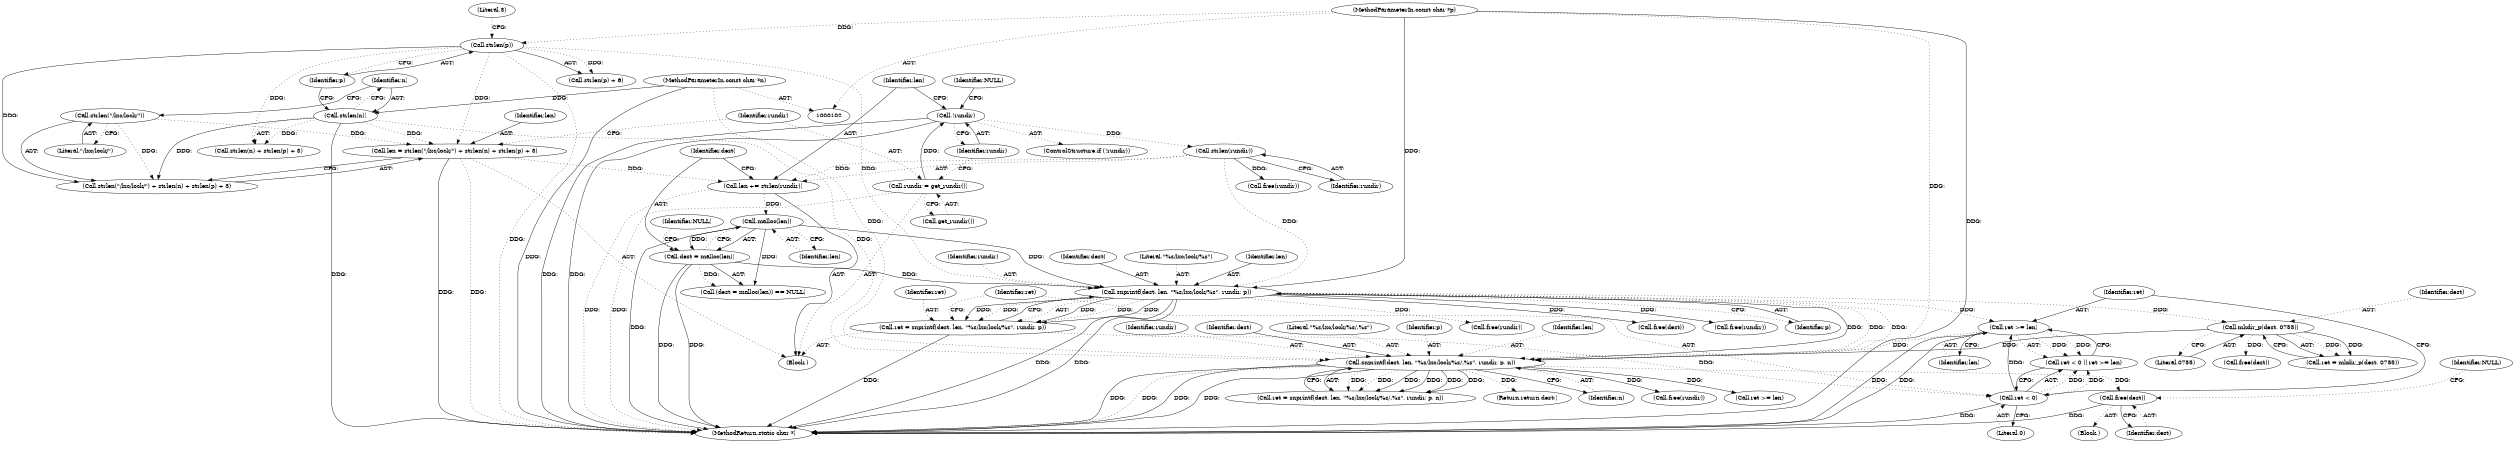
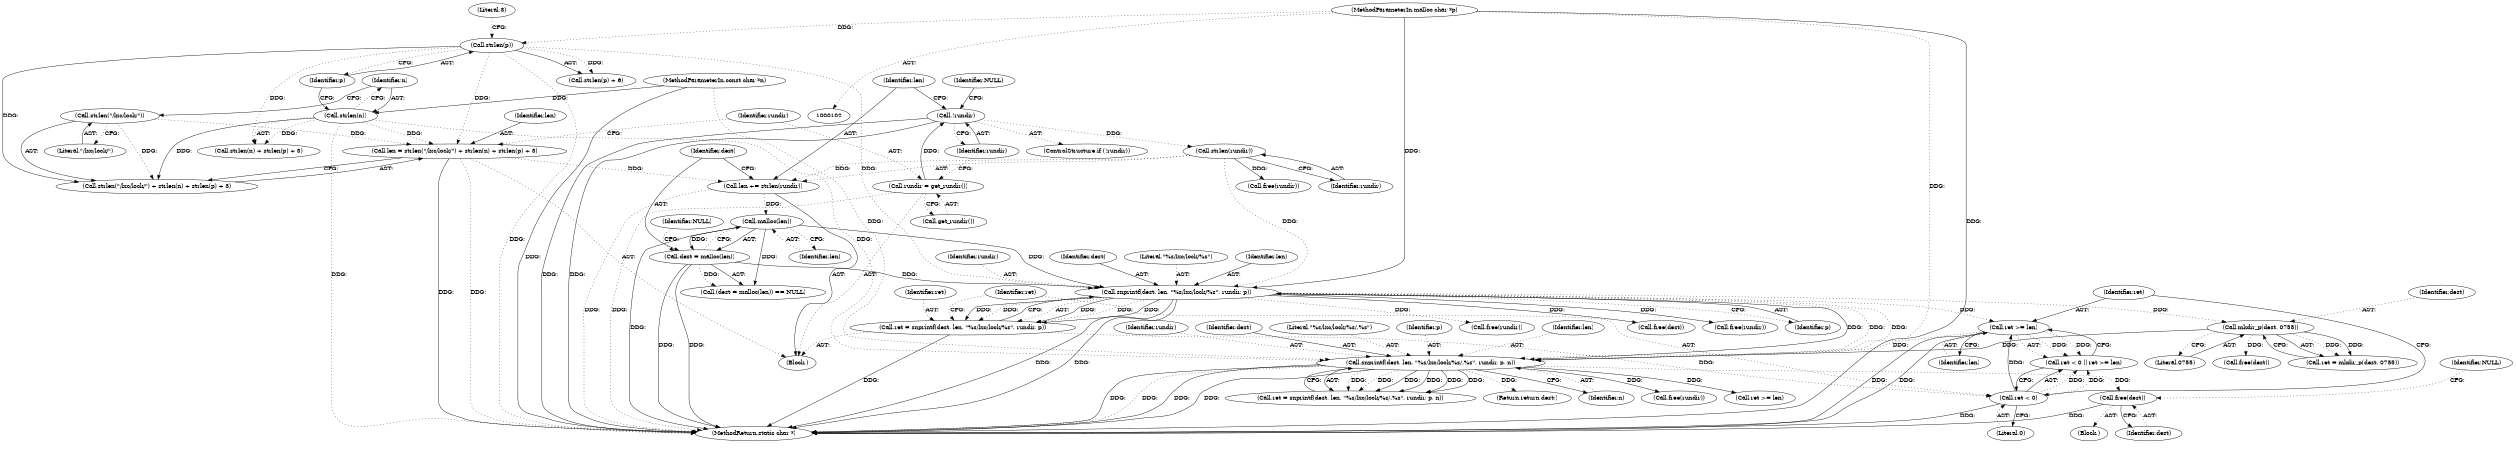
  digraph {
    edge [style=solid]
    n1 [label="(Call,free(dest))"]
    n2 [label="(Identifier,dest)"]
    n3 [label="(Block,)"]
    n4 [label="(MethodReturn,static char *)"]
    n5 [label="(Call,snprintf(dest, len, \"%s/lxc/lock/%s/.%s\", rundir, p, n))"]
    n6 [label="(Call,ret >= len)"]
    n7 [label="(Call,ret = snprintf(dest, len, \"%s/lxc/lock/%s/.%s\", rundir, p, n))"]
    n8 [label="(Return,return dest;)"]
    n9 [label="(Identifier,n)"]
    n10 [label="(Call,free(rundir))"]
    n11 [label="(Call,mkdir_p(dest, 0755))"]
    n12 [label="(Call,free(dest))"]
    n13 [label="(Call,ret = mkdir_p(dest, 0755))"]
    n14 [label="(Literal,0755)"]
    n15 [label="(Call,snprintf(dest, len, \"%s/lxc/lock/%s\", rundir, p))"]
    n16 [label="(Call,ret >= len)"]
    n17 [label="(Call,ret = snprintf(dest, len, \"%s/lxc/lock/%s\", rundir, p))"]
    n18 [label="(Call,free(rundir))"]
    n19 [label="(Call,free(dest))"]
    n20 [label="(Call,free(rundir))"]
    n21 [label="(Identifier,p)"]
    n22 [label="(Identifier,len)"]
    n23 [label="(Call,ret < 0 || ret >= len)"]
    n24 [label="(Block,)"]
    n25 [label="(Call,ret < 0)"]
    n26 [label="(Call,dest = malloc(len))"]
    n27 [label="(Call,malloc(len))"]
    n28 [label="(Call,(dest = malloc(len)) == NULL)"]
    n29 [label="(Identifier,len)"]
    n30 [label="(Call,len += strlen(rundir))"]
    n31 [label="(Call,strlen(rundir))"]
    n32 [label="(Call,free(rundir))"]
    n33 [label="(Identifier,rundir)"]
    n34 [label="(Call,!rundir)"]
    n35 [label="(Identifier,rundir)"]
    n36 [label="(ControlStructure,if (!rundir))"]
    n37 [label="(Call,rundir = get_rundir())"]
    n38 [label="(Call,get_rundir())"]
    n39 [label="(Call,len = strlen(\"/lxc/lock/\") + strlen(n) + strlen(p) + 3)"]
    n40 [label="(Call,strlen(\"/lxc/lock/\") + strlen(n) + strlen(p) + 3)"]
    n41 [label="(Call,strlen(\"/lxc/lock/\"))"]
    n42 [label="(Literal,\"/lxc/lock/\")"]
    n43 [label="(Call,strlen(n))"]
    n44 [label="(Identifier,n)"]
    n45 [label="(Call,strlen(n) + strlen(p) + 3)"]
    n46 [label="(MethodParameterIn,const char *n)"]
    1000102
    n48 [label="(Call,strlen(p))"]
    n49 [label="(Call,strlen(p) + 6)"]
    n50 [label="(Identifier,p)"]
-   n51 [label="(MethodParameterIn,const char *p)"]
+   n51 [label="(MethodParameterIn,malloc char *p)"]
    n52 [label="(Literal,0)"]
    n53 [label="(Identifier,NULL)"]
    n54 [label="(Identifier,len)"]
    n55 [label="(Identifier,NULL)"]
    n56 [label="(Identifier,rundir)"]
    n57 [label="(Identifier,dest)"]
    n58 [label="(Identifier,ret)"]
    n59 [label="(Identifier,dest)"]
    n60 [label="(Literal,\"%s/lxc/lock/%s/.%s\")"]
    n61 [label="(Identifier,NULL)"]
    n62 [label="(Literal,\"%s/lxc/lock/%s\")"]
    n63 [label="(Identifier,dest)"]
    n64 [label="(Identifier,len)"]
    n65 [label="(Identifier,rundir)"]
    n66 [label="(Identifier,ret)"]
    n67 [label="(Identifier,rundir)"]
    n68 [label="(Identifier,p)"]
    n69 [label="(Identifier,ret)"]
    n70 [label="(Identifier,len)"]
    n71 [label="(Literal,3)"]
    n72 [label="(Identifier,len)"]
    n73 [label="(Identifier,dest)"]
    n1 -> n2 [label="CFG: "]
    n1 -> n3 [label="AST: " style=dotted]
    n1 -> n4 [label="DDG: "]
    n2 -> n1 [label="AST: " style=dotted]
    n5 -> n1 [label="DDG: " style=dotted]
    n5 -> n4 [label="DDG: "]
    n5 -> n4 [label="DDG: " style=dotted]
    n5 -> n4 [label="DDG: "]
    n5 -> n4 [label="DDG: "]
    n5 -> n6 [label="DDG: "]
    n5 -> n7 [label="AST: "]
    n5 -> n7 [label="DDG: " style=dotted]
    n5 -> n7 [label="DDG: " style=dotted]
    n5 -> n7 [label="DDG: "]
    n5 -> n7 [label="DDG: "]
    n5 -> n7 [label="DDG: "]
    n5 -> n7 [label="DDG: "]
    n5 -> n8 [label="DDG: " style=dotted]
    n5 -> n9 [label="CFG: "]
    n5 -> n10 [label="DDG: "]
    n7 -> n5 [label="CFG: "]
    n9 -> n5 [label="AST: " style=dotted]
    n11 -> n5 [label="DDG: "]
    n11 -> n12 [label="DDG: " style=dotted]
    n11 -> n13 [label="AST: "]
    n11 -> n13 [label="DDG: " style=dotted]
    n11 -> n13 [label="DDG: "]
    n11 -> n14 [label="CFG: " style=dotted]
    n13 -> n11 [label="CFG: "]
    n14 -> n11 [label="AST: "]
    n15 -> n4 [label="DDG: "]
    n15 -> n4 [label="DDG: "]
    n15 -> n5 [label="DDG: "]
    n15 -> n5 [label="DDG: " style=dotted]
    n15 -> n5 [label="DDG: " style=dotted]
    n15 -> n11 [label="DDG: " style=dotted]
    n15 -> n16 [label="DDG: " style=dotted]
    n15 -> n17 [label="AST: " style=dotted]
    n15 -> n17 [label="DDG: "]
    n15 -> n17 [label="DDG: " style=dotted]
    n15 -> n17 [label="DDG: "]
    n15 -> n17 [label="DDG: "]
    n15 -> n17 [label="DDG: " style=dotted]
    n15 -> n18 [label="DDG: " style=dotted]
    n15 -> n19 [label="DDG: "]
    n15 -> n20 [label="DDG: "]
    n15 -> n21 [label="CFG: " style=dotted]
    n16 -> n4 [label="DDG: "]
    n16 -> n4 [label="DDG: "]
    n16 -> n5 [label="DDG: " style=dotted]
    n16 -> n22 [label="CFG: "]
    n16 -> n23 [label="AST: " style=dotted]
    n16 -> n23 [label="DDG: " style=dotted]
    n16 -> n23 [label="DDG: " style=dotted]
    n17 -> n4 [label="DDG: "]
    n17 -> n15 [label="CFG: "]
    n17 -> n24 [label="AST: " style=dotted]
    n17 -> n25 [label="DDG: " style=dotted]
    n21 -> n15 [label="AST: "]
    n22 -> n16 [label="AST: " style=dotted]
    n23 -> n16 [label="CFG: "]
    n23 -> n25 [label="CFG: "]
    n25 -> n4 [label="DDG: "]
    n25 -> n16 [label="DDG: "]
    n25 -> n23 [label="AST: "]
    n25 -> n23 [label="DDG: " style=dotted]
    n25 -> n23 [label="DDG: " style=dotted]
    n25 -> n52 [label="CFG: "]
    n26 -> n4 [label="DDG: "]
    n26 -> n4 [label="DDG: "]
    n26 -> n15 [label="DDG: "]
    n26 -> n27 [label="CFG: " style=dotted]
    n26 -> n28 [label="AST: "]
    n26 -> n28 [label="DDG: " style=dotted]
    n27 -> n4 [label="DDG: "]
    n27 -> n15 [label="DDG: "]
    n27 -> n26 [label="AST: "]
    n27 -> n26 [label="DDG: "]
    n27 -> n28 [label="DDG: "]
    n27 -> n29 [label="CFG: " style=dotted]
    n29 -> n27 [label="AST: " style=dotted]
    n30 -> n4 [label="DDG: " style=dotted]
    n30 -> n24 [label="AST: "]
    n30 -> n27 [label="DDG: " style=dotted]
    n31 -> n15 [label="DDG: " style=dotted]
    n31 -> n30 [label="AST: " style=dotted]
    n31 -> n30 [label="DDG: " style=dotted]
    n31 -> n32 [label="DDG: "]
    n31 -> n33 [label="CFG: "]
    n33 -> n31 [label="AST: "]
    n34 -> n4 [label="DDG: "]
    n34 -> n4 [label="DDG: "]
    n34 -> n31 [label="DDG: " style=dotted]
    n34 -> n35 [label="CFG: " style=dotted]
    n34 -> n36 [label="AST: " style=dotted]
    n35 -> n34 [label="AST: "]
    n35 -> n37 [label="CFG: " style=dotted]
    n37 -> n4 [label="DDG: " style=dotted]
    n37 -> n24 [label="AST: " style=dotted]
    n37 -> n34 [label="DDG: "]
    n37 -> n38 [label="CFG: " style=dotted]
    n38 -> n37 [label="AST: " style=dotted]
    n39 -> n4 [label="DDG: "]
    n39 -> n4 [label="DDG: " style=dotted]
    n39 -> n24 [label="AST: " style=dotted]
    n39 -> n30 [label="DDG: " style=dotted]
    n39 -> n40 [label="CFG: "]
    n40 -> n39 [label="AST: "]
    n41 -> n39 [label="DDG: " style=dotted]
    n41 -> n40 [label="AST: "]
    n41 -> n40 [label="DDG: " style=dotted]
    n41 -> n42 [label="CFG: " style=dotted]
    n42 -> n41 [label="AST: "]
-   n43 -> n4 [label="DDG: "]
+   n43 -> n4 [label="DDG: " style=dotted]
    n43 -> n5 [label="DDG: " style=dotted]
    n43 -> n39 [label="DDG: " style=dotted]
    n43 -> n40 [label="DDG: "]
    n43 -> n44 [label="CFG: " style=dotted]
    n43 -> n45 [label="AST: " style=dotted]
    n43 -> n45 [label="DDG: " style=dotted]
    n44 -> n41 [label="CFG: "]
    n44 -> n43 [label="AST: "]
    n46 -> n4 [label="DDG: "]
    n46 -> n5 [label="DDG: " style=dotted]
    n46 -> n43 [label="DDG: "]
-   n46 -> 1000102 [label="AST: " style=dotted]
    n48 -> n4 [label="DDG: " style=dotted]
    n48 -> n15 [label="DDG: " style=dotted]
    n48 -> n39 [label="DDG: " style=dotted]
    n48 -> n40 [label="DDG: "]
    n48 -> n45 [label="DDG: " style=dotted]
    n48 -> n49 [label="AST: "]
    n48 -> n49 [label="DDG: " style=dotted]
    n48 -> n50 [label="CFG: " style=dotted]
    n50 -> n43 [label="CFG: "]
    n50 -> n48 [label="AST: "]
    n51 -> n4 [label="DDG: "]
    n51 -> n5 [label="DDG: " style=dotted]
    n51 -> n15 [label="DDG: "]
    n51 -> 1000102 [label="AST: " style=dotted]
    n51 -> n48 [label="DDG: " style=dotted]
    n52 -> n25 [label="AST: " style=dotted]
    n53 -> n1 [label="CFG: " style=dotted]
    n54 -> n30 [label="AST: "]
    n54 -> n34 [label="CFG: "]
    n55 -> n34 [label="CFG: "]
    n56 -> n5 [label="AST: " style=dotted]
    n57 -> n15 [label="AST: "]
    n58 -> n16 [label="AST: "]
    n58 -> n25 [label="CFG: "]
    n59 -> n5 [label="AST: "]
    n60 -> n5 [label="AST: " style=dotted]
    n61 -> n26 [label="CFG: " style=dotted]
    n62 -> n15 [label="AST: " style=dotted]
    n63 -> n11 [label="AST: " style=dotted]
    n64 -> n15 [label="AST: "]
    n65 -> n37 [label="AST: " style=dotted]
    n65 -> n39 [label="CFG: " style=dotted]
    n66 -> n17 [label="AST: " style=dotted]
    n67 -> n15 [label="AST: " style=dotted]
    n68 -> n5 [label="AST: " style=dotted]
    n69 -> n17 [label="CFG: " style=dotted]
    n69 -> n25 [label="AST: " style=dotted]
    n70 -> n39 [label="AST: "]
    n71 -> n48 [label="CFG: " style=dotted]
    n72 -> n5 [label="AST: " style=dotted]
    n73 -> n26 [label="AST: "]
    n73 -> n30 [label="CFG: "]
  }
